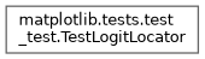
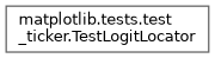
  digraph {
    rankdir=LR
    fontname="DejaVu Sans"
-   n1 [color=grey40 fillcolor=white fontname="DejaVu Sans" fontsize=10 height=0.2 label="matplotlib.tests.test\l_test.TestLogitLocator" shape=box style=filled width=0.4]
+   n1 [color=grey40 fillcolor=white fontname="DejaVu Sans" fontsize=10 height=0.2 label="matplotlib.tests.test\l_ticker.TestLogitLocator" shape=box style=filled width=0.4]
  }
